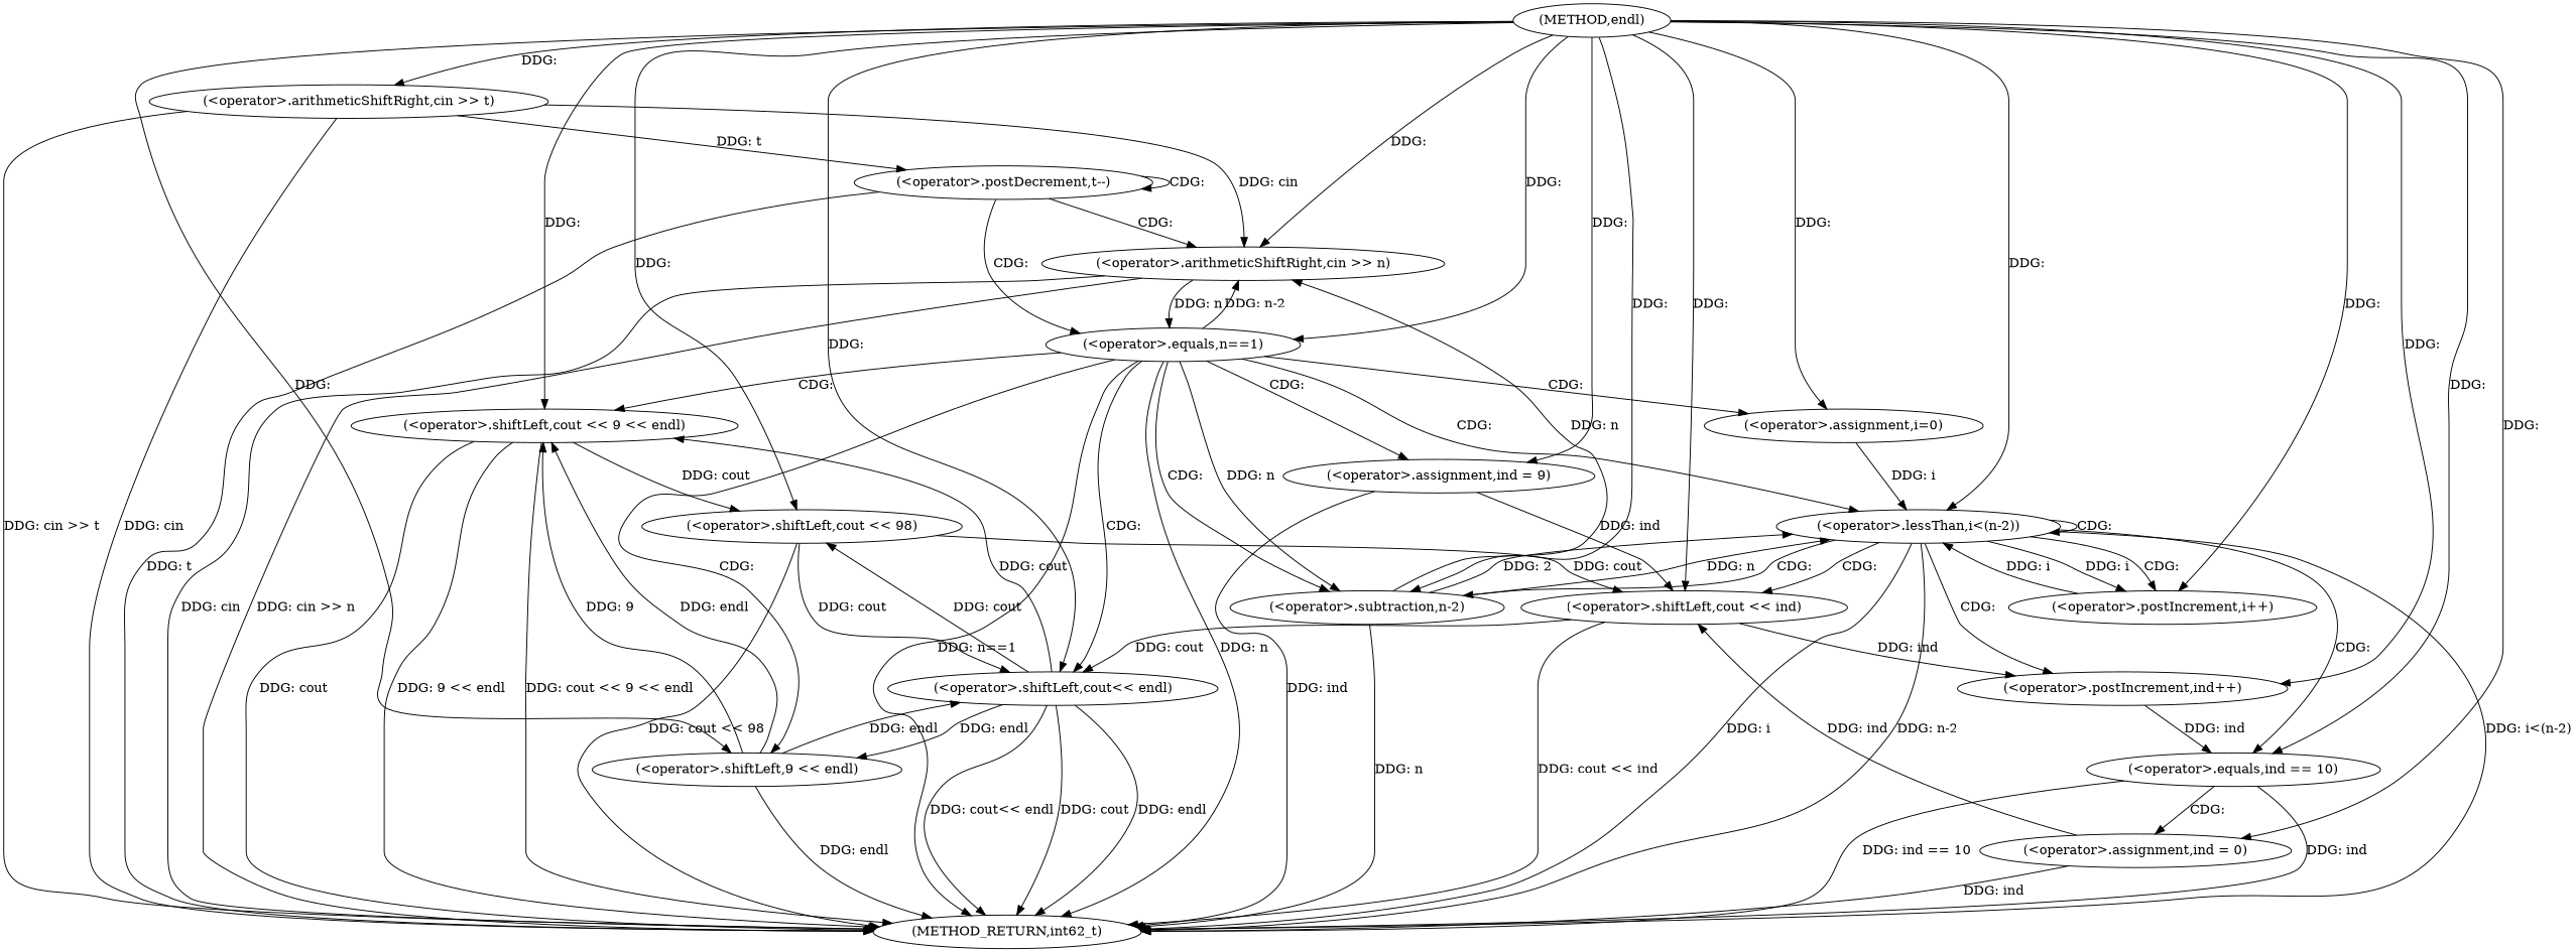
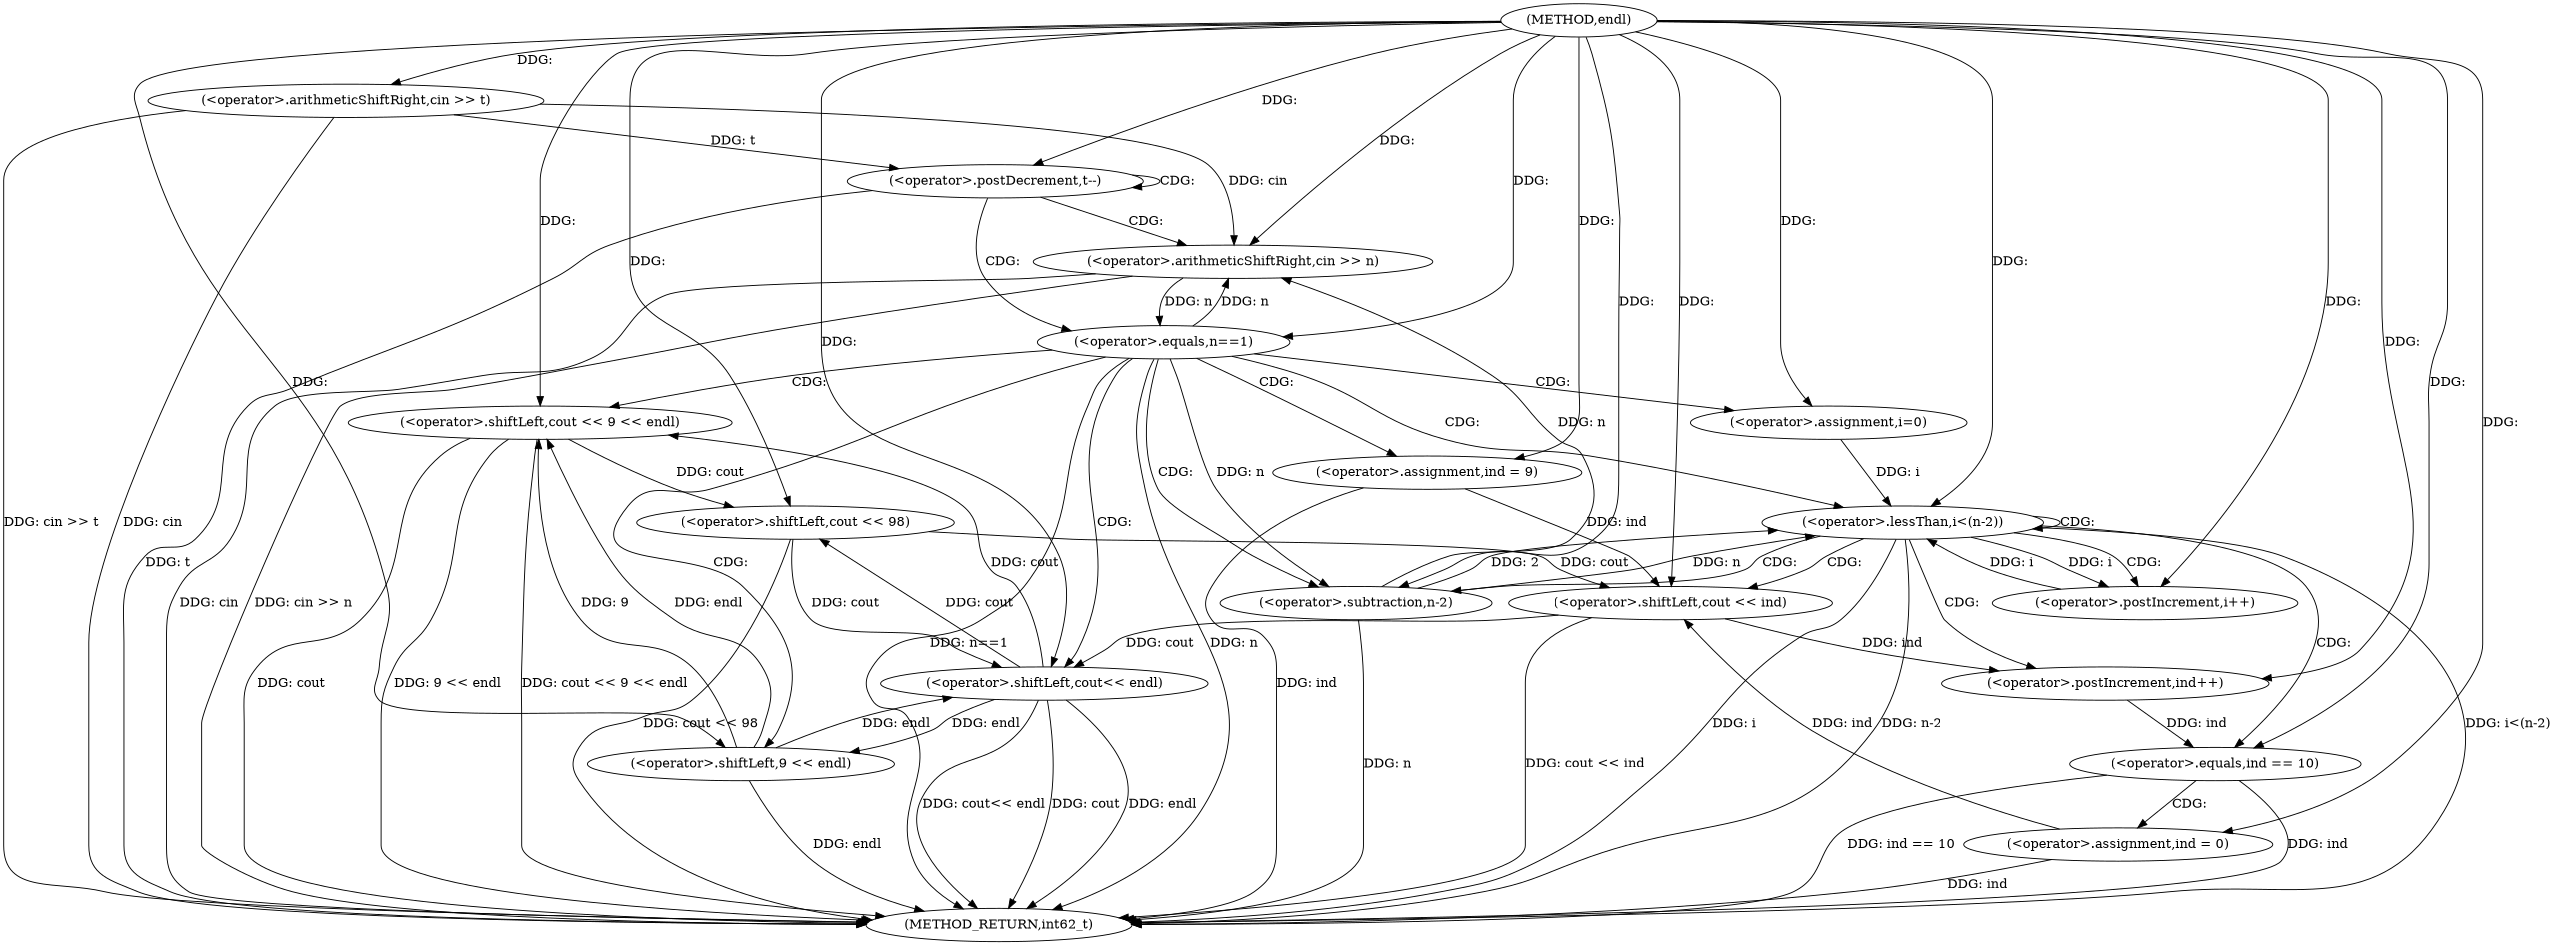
  digraph {
    n1 [label="(METHOD,endl)"]
    n2 [label="(<operator>.arithmeticShiftRight,cin >> t)"]
    n3 [label="(<operator>.postDecrement,t--)"]
    n4 [label="(<operator>.arithmeticShiftRight,cin >> n)"]
    n5 [label="(<operator>.equals,n==1)"]
    n6 [label="(<operator>.shiftLeft,cout << 9 << endl)"]
    n7 [label="(<operator>.shiftLeft,9 << endl)"]
    n8 [label="(<operator>.shiftLeft,cout << 98)"]
    n9 [label="(<operator>.assignment,ind = 9)"]
    n10 [label="(<operator>.shiftLeft,cout<< endl)"]
    n11 [label="(<operator>.assignment,i=0)"]
    n12 [label="(<operator>.lessThan,i<(n-2))"]
    n13 [label="(<operator>.postIncrement,i++)"]
    n14 [label="(<operator>.shiftLeft,cout << ind)"]
    n15 [label="(<operator>.postIncrement,ind++)"]
    n16 [label="(<operator>.subtraction,n-2)"]
    n17 [label="(<operator>.equals,ind == 10)"]
    n18 [label="(<operator>.assignment,ind = 0)"]
    n19 [label="(METHOD_RETURN,int62_t)"]
    n1 -> n2 [label="DDG: "]
+   n1 -> n3 [label="DDG: "]
    n1 -> n4 [label="DDG: "]
    n1 -> n5 [label="DDG: "]
    n1 -> n6 [label="DDG: "]
    n1 -> n7 [label="DDG: "]
    n1 -> n8 [label="DDG: "]
    n1 -> n9 [label="DDG: "]
    n1 -> n10 [label="DDG: "]
    n1 -> n11 [label="DDG: "]
    n1 -> n12 [label="DDG: "]
    n1 -> n13 [label="DDG: "]
    n1 -> n14 [label="DDG: "]
    n1 -> n15 [label="DDG: "]
    n1 -> n16 [label="DDG: "]
    n1 -> n17 [label="DDG: "]
    n1 -> n18 [label="DDG: "]
    n2 -> n3 [label="DDG: t"]
    n2 -> n4 [label="DDG: cin"]
    n2 -> n19 [label="DDG: cin"]
    n2 -> n19 [label="DDG: cin >> t"]
    n3 -> n3 [label="CDG: "]
    n3 -> n4 [label="CDG: "]
    n3 -> n5 [label="CDG: "]
    n3 -> n19 [label="DDG: t"]
    n4 -> n5 [label="DDG: n"]
    n4 -> n19 [label="DDG: cin"]
    n4 -> n19 [label="DDG: cin >> n"]
-   n5 -> n4 [label="DDG: n-2"]
+   n5 -> n4 [label="DDG: n"]
    n5 -> n6 [label="CDG: "]
    n5 -> n7 [label="CDG: "]
    n5 -> n9 [label="CDG: "]
    n5 -> n10 [label="CDG: "]
    n5 -> n11 [label="CDG: "]
    n5 -> n12 [label="CDG: "]
    n5 -> n16 [label="DDG: n"]
    n5 -> n16 [label="CDG: "]
    n5 -> n19 [label="DDG: n"]
    n5 -> n19 [label="DDG: n==1"]
    n6 -> n8 [label="DDG: cout"]
    n6 -> n19 [label="DDG: cout"]
    n6 -> n19 [label="DDG: 9 << endl"]
    n6 -> n19 [label="DDG: cout << 9 << endl"]
    n7 -> n6 [label="DDG: endl"]
    n7 -> n6 [label="DDG: 9"]
    n7 -> n10 [label="DDG: endl"]
    n7 -> n19 [label="DDG: endl"]
    n8 -> n10 [label="DDG: cout"]
    n8 -> n14 [label="DDG: cout"]
    n8 -> n19 [label="DDG: cout << 98"]
    n9 -> n14 [label="DDG: ind"]
    n9 -> n19 [label="DDG: ind"]
    n10 -> n6 [label="DDG: cout"]
    n10 -> n7 [label="DDG: endl"]
    n10 -> n8 [label="DDG: cout"]
    n10 -> n19 [label="DDG: cout"]
    n10 -> n19 [label="DDG: endl"]
    n10 -> n19 [label="DDG: cout<< endl"]
    n11 -> n12 [label="DDG: i"]
    n12 -> n12 [label="CDG: "]
    n12 -> n13 [label="DDG: i"]
    n12 -> n13 [label="CDG: "]
    n12 -> n14 [label="CDG: "]
    n12 -> n15 [label="CDG: "]
    n12 -> n16 [label="CDG: "]
    n12 -> n17 [label="CDG: "]
    n12 -> n19 [label="DDG: i"]
    n12 -> n19 [label="DDG: n-2"]
    n12 -> n19 [label="DDG: i<(n-2)"]
    n13 -> n12 [label="DDG: i"]
    n14 -> n10 [label="DDG: cout"]
    n14 -> n15 [label="DDG: ind"]
    n14 -> n19 [label="DDG: cout << ind"]
    n15 -> n17 [label="DDG: ind"]
    n16 -> n4 [label="DDG: n"]
    n16 -> n12 [label="DDG: 2"]
    n16 -> n12 [label="DDG: n"]
    n16 -> n19 [label="DDG: n"]
    n17 -> n18 [label="CDG: "]
    n17 -> n19 [label="DDG: ind"]
    n17 -> n19 [label="DDG: ind == 10"]
    n18 -> n14 [label="DDG: ind"]
    n18 -> n19 [label="DDG: ind"]
  }
